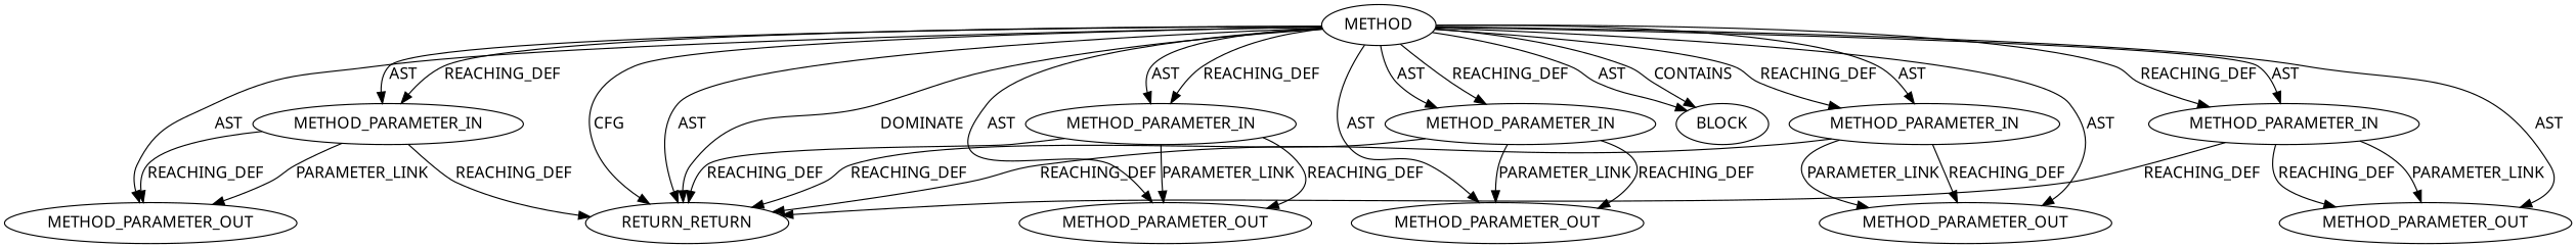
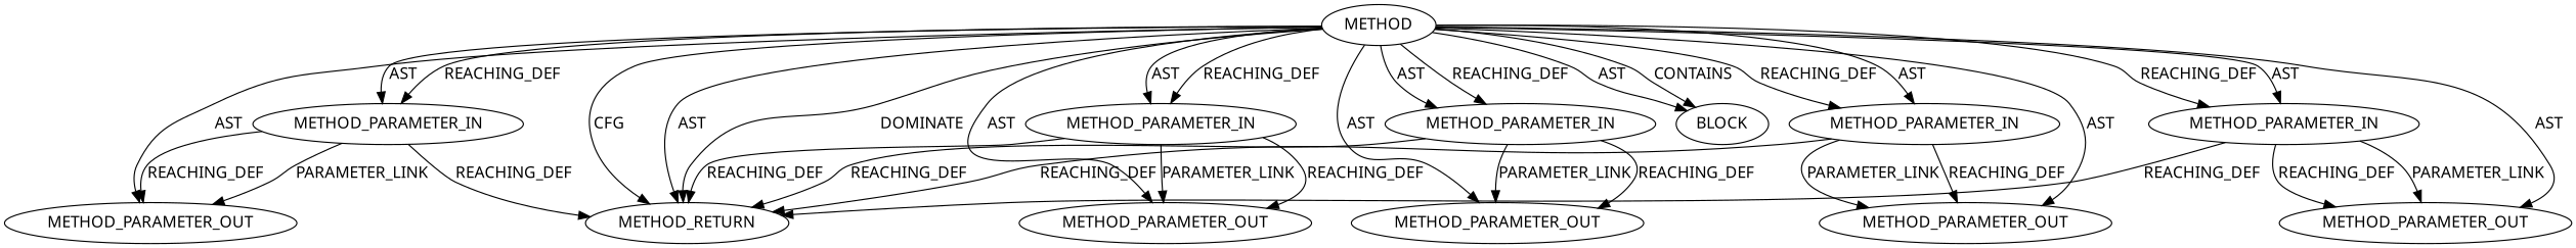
  digraph {
    fontname="Noto Sans"
    node [CODE="<empty>" EVALUATION_STRATEGY=BY_VALUE ORDER=2 TYPE_FULL_NAME=ANY fontname="Noto Sans" IS_VARIADIC=false]
    edge [fontname="Noto Sans"]
-   n1 [CODE=RET label=RETURN_RETURN IS_VARIADIC=""]
+   n1 [CODE=RET label=METHOD_RETURN IS_VARIADIC=""]
    n2 [AST_PARENT_FULL_NAME="<global>" AST_PARENT_TYPE=NAMESPACE_BLOCK FILENAME="<empty>" FULL_NAME=sock_recv_errqueue IS_EXTERNAL=true NAME=sock_recv_errqueue ORDER=0 label=METHOD EVALUATION_STRATEGY="" TYPE_FULL_NAME="" IS_VARIADIC=""]
    n3 [CODE=p5 INDEX=5 NAME=p5 ORDER=5 label=METHOD_PARAMETER_IN]
    n4 [CODE=p5 INDEX=5 NAME=p5 ORDER=5 label=METHOD_PARAMETER_OUT]
    n5 [CODE=p3 INDEX=3 NAME=p3 ORDER=3 label=METHOD_PARAMETER_IN]
    n6 [CODE=p3 INDEX=3 NAME=p3 ORDER=3 label=METHOD_PARAMETER_OUT]
    n7 [CODE=p2 INDEX=2 NAME=p2 label=METHOD_PARAMETER_IN]
    n8 [CODE=p2 INDEX=2 NAME=p2 label=METHOD_PARAMETER_OUT]
    n9 [ARGUMENT_INDEX=1 ORDER=1 label=BLOCK EVALUATION_STRATEGY="" IS_VARIADIC=""]
    n10 [CODE=p1 INDEX=1 NAME=p1 ORDER=1 label=METHOD_PARAMETER_OUT]
    n11 [CODE=p1 INDEX=1 NAME=p1 ORDER=1 label=METHOD_PARAMETER_IN]
    n12 [CODE=p4 INDEX=4 NAME=p4 ORDER=4 label=METHOD_PARAMETER_OUT]
    n13 [CODE=p4 INDEX=4 NAME=p4 ORDER=4 label=METHOD_PARAMETER_IN]
    n2 -> n1 [label=DOMINATE]
    n2 -> n1 [label=CFG]
    n2 -> n1 [label=AST]
    n2 -> n3 [label=AST]
    n2 -> n3 [label=REACHING_DEF]
    n2 -> n4 [label=AST]
    n2 -> n5 [label=REACHING_DEF]
    n2 -> n5 [label=AST]
    n2 -> n6 [label=AST]
    n2 -> n7 [label=REACHING_DEF]
    n2 -> n7 [label=AST]
    n2 -> n8 [label=AST]
    n2 -> n9 [label=AST]
    n2 -> n9 [label=CONTAINS]
    n2 -> n10 [label=AST]
    n2 -> n11 [label=REACHING_DEF]
    n2 -> n11 [label=AST]
    n2 -> n12 [label=AST]
    n2 -> n13 [label=REACHING_DEF]
    n2 -> n13 [label=AST]
    n3 -> n1 [VARIABLE=p5 label=REACHING_DEF]
    n3 -> n4 [label=PARAMETER_LINK]
    n3 -> n4 [VARIABLE=p5 label=REACHING_DEF]
    n5 -> n1 [VARIABLE=p3 label=REACHING_DEF]
    n5 -> n6 [VARIABLE=p3 label=REACHING_DEF]
    n5 -> n6 [label=PARAMETER_LINK]
    n7 -> n1 [VARIABLE=p2 label=REACHING_DEF]
    n7 -> n8 [label=PARAMETER_LINK]
    n7 -> n8 [VARIABLE=p2 label=REACHING_DEF]
    n11 -> n1 [VARIABLE=p1 label=REACHING_DEF]
    n11 -> n10 [label=PARAMETER_LINK]
    n11 -> n10 [VARIABLE=p1 label=REACHING_DEF]
    n13 -> n1 [VARIABLE=p4 label=REACHING_DEF]
    n13 -> n12 [label=PARAMETER_LINK]
    n13 -> n12 [VARIABLE=p4 label=REACHING_DEF]
  }
